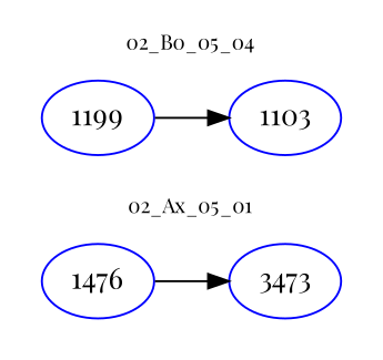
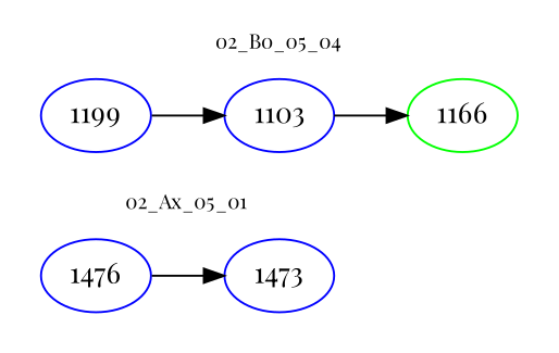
  digraph {
    fontname="Playfair Display"
    rankdir=LR
    node [color=blue fontname="Playfair Display"]
    edge [color=black fontname="Playfair Display"]
    n1 [label=1476]
-   n2 [label=3473]
+   n2 [label=1473]
    n3 [label=1199]
    n4 [label=1103]
+   n5 [color=green label=1166]
    subgraph cluster_1 {
      color=white
      fontsize=10
      label="02_Ax_05_01"
      n1
      n2
    }
    subgraph cluster_2 {
      color=white
      fontsize=10
      label="02_B0_05_04"
      n3
      n4
+     n5
    }
    n1 -> n2
    n3 -> n4
+   n4 -> n5
  }
